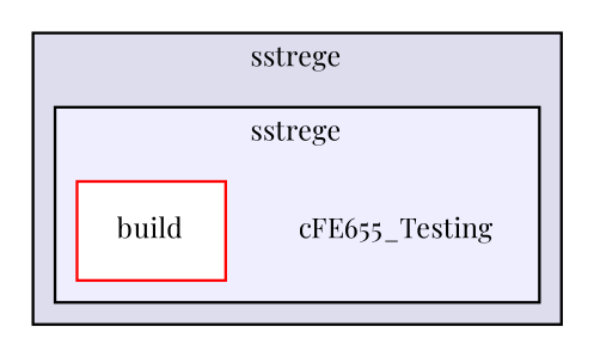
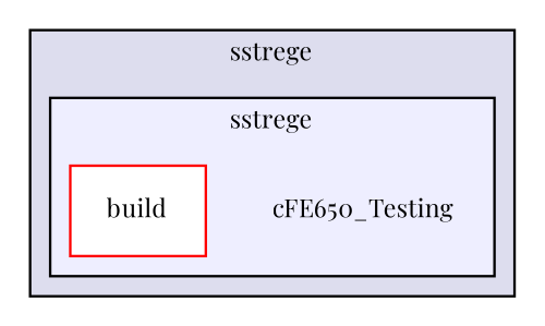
  digraph {
    compound=true
    fontname="Playfair Display"
    node [fontname="Playfair Display" fontsize=10]
-   n1 [label=cFE655_Testing shape=plaintext]
+   n1 [label=cFE650_Testing shape=plaintext]
    n2 [color=red fillcolor=white label=build shape=box style=filled]
    subgraph cluster_1 {
      bgcolor="#ddddee"
      fontsize=10
      label=sstrege
      pencolor=black
      subgraph cluster_2 {
        bgcolor="#eeeeff"
        fontsize=10
        pencolor=black
        n1
        n2
      }
    }
  }
